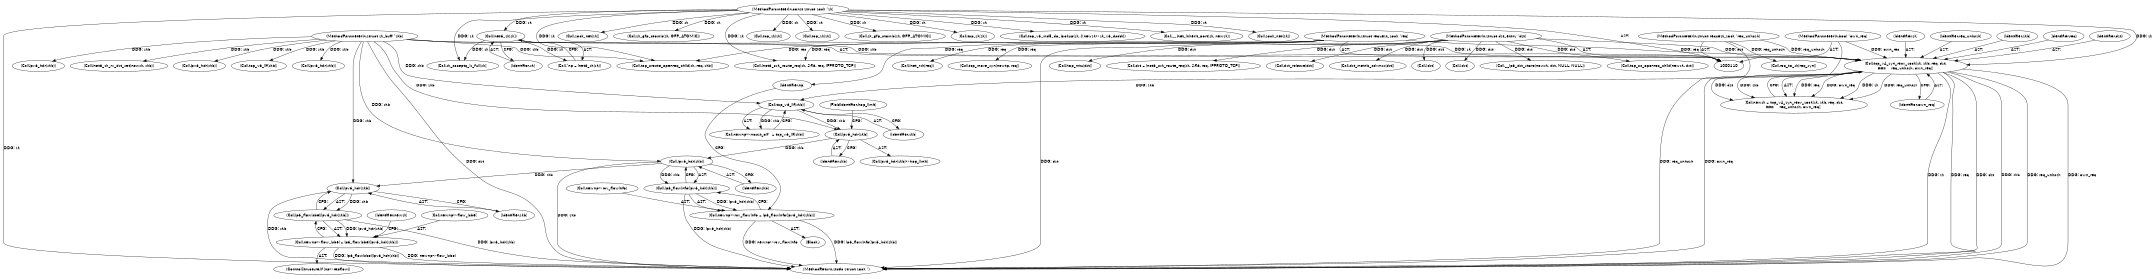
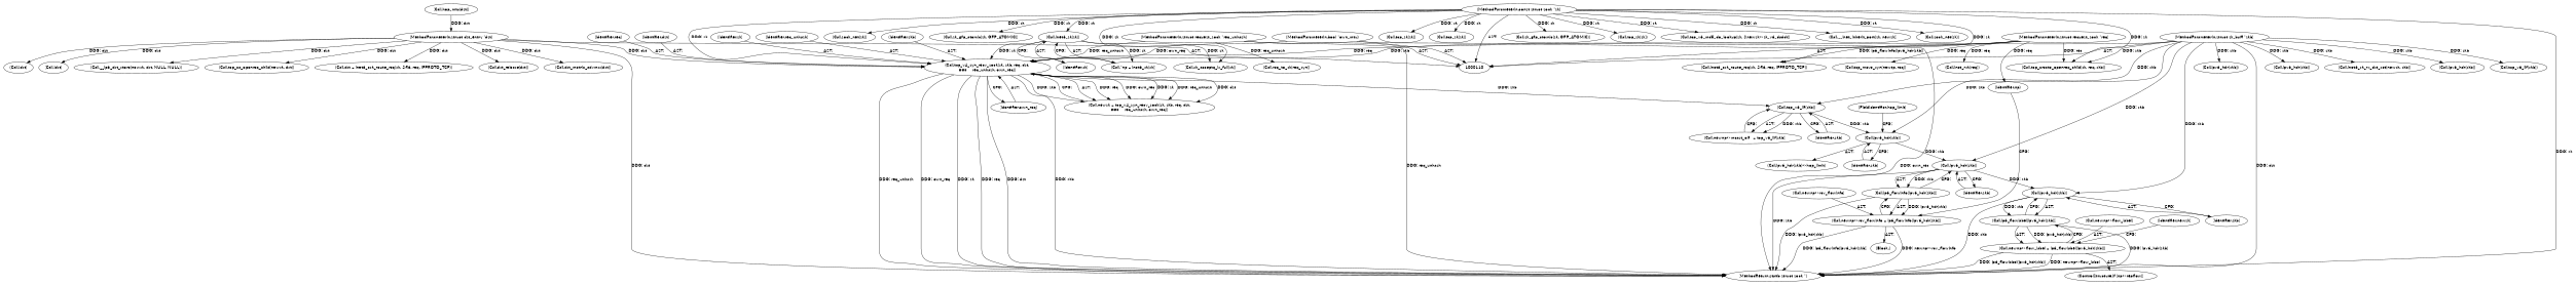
  digraph {
    fontname=Lato
    node [fontname=Lato]
    edge [fontname=Lato]
    n1 [label="(Call,ipv6_hdr(skb))"]
    n2 [label="(Call,ipv6_hdr(skb))"]
    n3 [label="(Call,ipv6_hdr(skb)->hop_limit)"]
    n4 [label="(Identifier,skb)"]
    n5 [label="(MethodReturn,static struct sock *)"]
    n6 [label="(Call,ipv6_hdr(skb))"]
    n7 [label="(Call,ip6_flowinfo(ipv6_hdr(skb)))"]
    n8 [label="(Identifier,skb)"]
    n9 [label="(Call,tcp_v6_iif(skb))"]
    n10 [label="(Identifier,skb)"]
    n11 [label="(Call,newnp->mcast_oif   = tcp_v6_iif(skb))"]
    n12 [label="(Call,tcp_v4_syn_recv_sock(sk, skb, req, dst,\n\t\t\t\t\t     req_unhash, own_req))"]
    n13 [label="(Call,newsk = tcp_v4_syn_recv_sock(sk, skb, req, dst,\n\t\t\t\t\t     req_unhash, own_req))"]
    n14 [label="(Identifier,own_req)"]
    n15 [label="(Call,inet6_sk(sk))"]
    n16 [label="(Identifier,sk)"]
    n17 [label="(Call,sk_acceptq_is_full(sk))"]
    n18 [label="(Call,*np = inet6_sk(sk))"]
    n19 [label="(MethodParameterIn,const struct sock *sk)"]
    n20 [label="(Call,sock_net(sk))"]
    n21 [label="(Call,sk_gfp_atomic(sk, GFP_ATOMIC))"]
    n22 [label="(Call,tcp_create_openreq_child(sk, req, skb))"]
    n23 [label="(Call,tcp_sk(sk))"]
    n24 [label="(Call,tcp_sk(sk))"]
    n25 [label="(Call,sk_gfp_atomic(sk, GFP_ATOMIC))"]
    n26 [label="(Call,tcp_sk(sk))"]
    n27 [label="(Call,tcp_v6_md5_do_lookup(sk, &newsk->sk_v6_daddr))"]
    n28 [label="(Call,__inet_inherit_port(sk, newsk))"]
    n29 [label="(Call,sock_net(sk))"]
    n30 [label="(Call,inet6_csk_route_req(sk, &fl6, req, IPPROTO_TCP))"]
    1000110
    n32 [label="(MethodParameterIn,struct sk_buff *skb)"]
    n33 [label="(Call,ipv6_hdr(skb))"]
    n34 [label="(Call,inet6_sk_rx_dst_set(newsk, skb))"]
    n35 [label="(Call,ipv6_hdr(skb))"]
    n36 [label="(Call,tcp_v6_iif(skb))"]
    n37 [label="(Call,ipv6_hdr(skb))"]
    n38 [label="(Call,ip6_flowlabel(ipv6_hdr(skb)))"]
    n39 [label="(Identifier,skb)"]
    n40 [label="(MethodParameterIn,struct request_sock *req)"]
    n41 [label="(Call,inet_rsk(req))"]
    n42 [label="(Call,tcp_move_syn(newtp, req))"]
    n43 [label="(Identifier,np)"]
    n44 [label="(MethodParameterIn,struct dst_entry *dst)"]
    n45 [label="(Call,hop_mtu(dst))"]
    n46 [label="(Call,dst = inet6_csk_route_req(sk, &fl6, req, IPPROTO_TCP))"]
    n47 [label="(Call,dst_release(dst))"]
    n48 [label="(Call,dst_metric_advmss(dst))"]
    n49 [label="(Call,!dst)"]
    n50 [label="(Call,!dst)"]
    n51 [label="(Call,__ip6_dst_store(newsk, dst, NULL, NULL))"]
    n52 [label="(Call,tcp_ca_openreq_child(newsk, dst))"]
    n53 [label="(MethodParameterIn,struct request_sock *req_unhash)"]
    n54 [label="(Call,req_to_sk(req_syn))"]
-   n55 [label="(MethodParameterIn,bool *own_req)"]
+   n55 [label="(MethodParameterIn,bool *own_mtu)"]
    n56 [label="(Call,newnp->rcv_flowinfo = ip6_flowinfo(ipv6_hdr(skb)))"]
    n57 [label="(Block,)"]
    n58 [label="(Call,newnp->flow_label = ip6_flowlabel(ipv6_hdr(skb)))"]
    n59 [label="(ControlStructure,if (np->repflow))"]
    n60 [label="(Call,newnp->flow_label)"]
    n61 [label="(Call,newnp->rcv_flowinfo)"]
    n62 [label="(FieldIdentifier,hop_limit)"]
    n63 [label="(Identifier,newsk)"]
    n64 [label="(Identifier,sk)"]
    n65 [label="(Identifier,req_unhash)"]
    n66 [label="(Identifier,skb)"]
    n67 [label="(Identifier,req)"]
    n68 [label="(Identifier,dst)"]
    n1 -> n2 [label="DDG: skb"]
    n1 -> n3 [label="AST: "]
    n1 -> n4 [label="CFG: "]
    n2 -> n5 [label="DDG: skb"]
    n2 -> n6 [label="DDG: skb"]
    n2 -> n7 [label="AST: "]
    n2 -> n7 [label="DDG: skb"]
    n2 -> n8 [label="CFG: "]
    n4 -> n1 [label="AST: "]
    n6 -> n5 [label="DDG: skb"]
    n6 -> n38 [label="AST: "]
    n6 -> n38 [label="DDG: skb"]
    n6 -> n39 [label="CFG: "]
    n7 -> n2 [label="CFG: "]
    n7 -> n5 [label="DDG: ipv6_hdr(skb)"]
    n7 -> n56 [label="AST: "]
    n7 -> n56 [label="DDG: ipv6_hdr(skb)"]
    n8 -> n2 [label="AST: "]
    n9 -> n1 [label="DDG: skb"]
    n9 -> n10 [label="CFG: "]
    n9 -> n11 [label="AST: "]
    n9 -> n11 [label="DDG: skb"]
    n10 -> n9 [label="AST: "]
    n11 -> n9 [label="CFG: "]
    n12 -> n5 [label="DDG: sk"]
    n12 -> n5 [label="DDG: req"]
    n12 -> n5 [label="DDG: dst"]
    n12 -> n5 [label="DDG: skb"]
    n12 -> n5 [label="DDG: req_unhash"]
    n12 -> n5 [label="DDG: own_req"]
    n12 -> n9 [label="DDG: skb"]
    n12 -> n13 [label="AST: "]
    n12 -> n13 [label="DDG: req"]
    n12 -> n13 [label="DDG: own_req"]
    n12 -> n13 [label="DDG: sk"]
    n12 -> n13 [label="DDG: req_unhash"]
    n12 -> n13 [label="DDG: dst"]
    n12 -> n13 [label="DDG: skb"]
    n12 -> n14 [label="CFG: "]
    n13 -> n12 [label="CFG: "]
    n14 -> n12 [label="AST: "]
    n15 -> n12 [label="DDG: sk"]
    n15 -> n16 [label="CFG: "]
    n15 -> n17 [label="DDG: sk"]
    n15 -> n18 [label="AST: "]
    n15 -> n18 [label="DDG: sk"]
    n16 -> n15 [label="AST: "]
    n18 -> n15 [label="CFG: "]
    n19 -> n5 [label="DDG: sk"]
    n19 -> n12 [label="DDG: sk"]
    n19 -> n15 [label="DDG: sk"]
    n19 -> n17 [label="DDG: sk"]
    n19 -> n20 [label="DDG: sk"]
    n19 -> n21 [label="DDG: sk"]
    n19 -> n22 [label="DDG: sk"]
    n19 -> n23 [label="DDG: sk"]
    n19 -> n24 [label="DDG: sk"]
    n19 -> n25 [label="DDG: sk"]
    n19 -> n26 [label="DDG: sk"]
    n19 -> n27 [label="DDG: sk"]
    n19 -> n28 [label="DDG: sk"]
    n19 -> n29 [label="DDG: sk"]
    n19 -> n30 [label="DDG: sk"]
    n19 -> 1000110 [label="AST: "]
    n32 -> n1 [label="DDG: skb"]
    n32 -> n2 [label="DDG: skb"]
    n32 -> n5 [label="DDG: dst"]
    n32 -> n6 [label="DDG: skb"]
    n32 -> n9 [label="DDG: skb"]
    n32 -> n12 [label="DDG: skb"]
    n32 -> n22 [label="DDG: skb"]
    n32 -> 1000110 [label="AST: "]
    n32 -> n33 [label="DDG: skb"]
    n32 -> n34 [label="DDG: skb"]
    n32 -> n35 [label="DDG: skb"]
    n32 -> n36 [label="DDG: skb"]
    n32 -> n37 [label="DDG: skb"]
    n38 -> n5 [label="DDG: ipv6_hdr(skb)"]
    n38 -> n6 [label="CFG: "]
    n38 -> n58 [label="AST: "]
    n38 -> n58 [label="DDG: ipv6_hdr(skb)"]
    n39 -> n6 [label="AST: "]
    n40 -> n12 [label="DDG: req"]
    n40 -> n22 [label="DDG: req"]
-   n40 -> n30 [label="DDG: req"]
+   n40 -> n30 [label="DDG: ip6_flowinfo(ipv6_hdr(skb))"]
    n40 -> 1000110 [label="AST: "]
    n40 -> n41 [label="DDG: req"]
    n40 -> n42 [label="DDG: req"]
    n40 -> n43 [label="DDG: req"]
    n43 -> n56 [label="CFG: "]
    n44 -> n5 [label="DDG: dst"]
    n44 -> n12 [label="DDG: dst"]
    n44 -> 1000110 [label="AST: "]
-   n44 -> n45 [label="DDG: dst"]
+   n45 -> n44 [label="DDG: dst"]
    n44 -> n46 [label="DDG: dst"]
    n44 -> n47 [label="DDG: dst"]
    n44 -> n48 [label="DDG: dst"]
    n44 -> n49 [label="DDG: dst"]
    n44 -> n50 [label="DDG: dst"]
    n44 -> n51 [label="DDG: dst"]
    n44 -> n52 [label="DDG: dst"]
    n53 -> n5 [label="DDG: req_unhash"]
    n53 -> n12 [label="DDG: req_unhash"]
    n53 -> 1000110 [label="AST: "]
    n53 -> n54 [label="DDG: req_unhash"]
    n55 -> n5 [label="DDG: own_req"]
    n55 -> n12 [label="DDG: own_req"]
    n55 -> 1000110 [label="AST: "]
    n56 -> n5 [label="DDG: newnp->rcv_flowinfo"]
    n56 -> n5 [label="DDG: ip6_flowinfo(ipv6_hdr(skb))"]
    n56 -> n7 [label="CFG: "]
    n56 -> n57 [label="AST: "]
    n58 -> n5 [label="DDG: newnp->flow_label"]
    n58 -> n5 [label="DDG: ip6_flowlabel(ipv6_hdr(skb))"]
    n58 -> n38 [label="CFG: "]
    n58 -> n59 [label="AST: "]
    n60 -> n58 [label="AST: "]
    n61 -> n56 [label="AST: "]
    n62 -> n1 [label="CFG: "]
    n63 -> n58 [label="CFG: "]
    n64 -> n12 [label="AST: "]
    n65 -> n12 [label="AST: "]
    n66 -> n12 [label="AST: "]
    n67 -> n12 [label="AST: "]
    n68 -> n12 [label="AST: "]
  }
